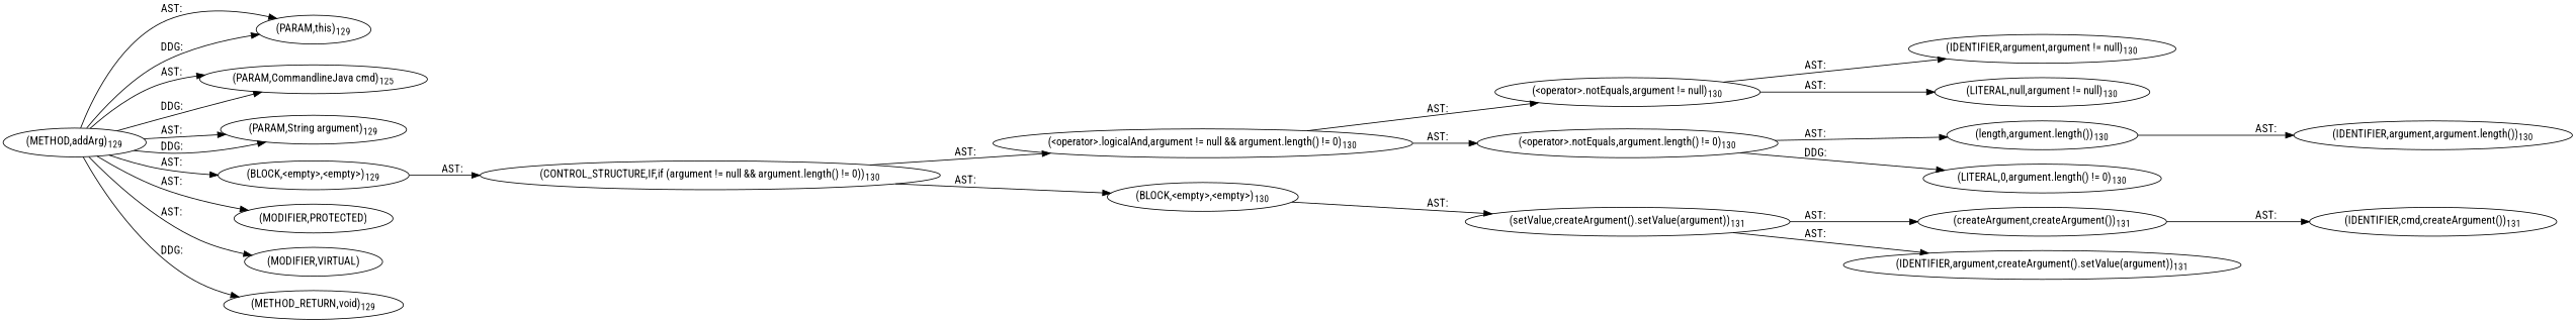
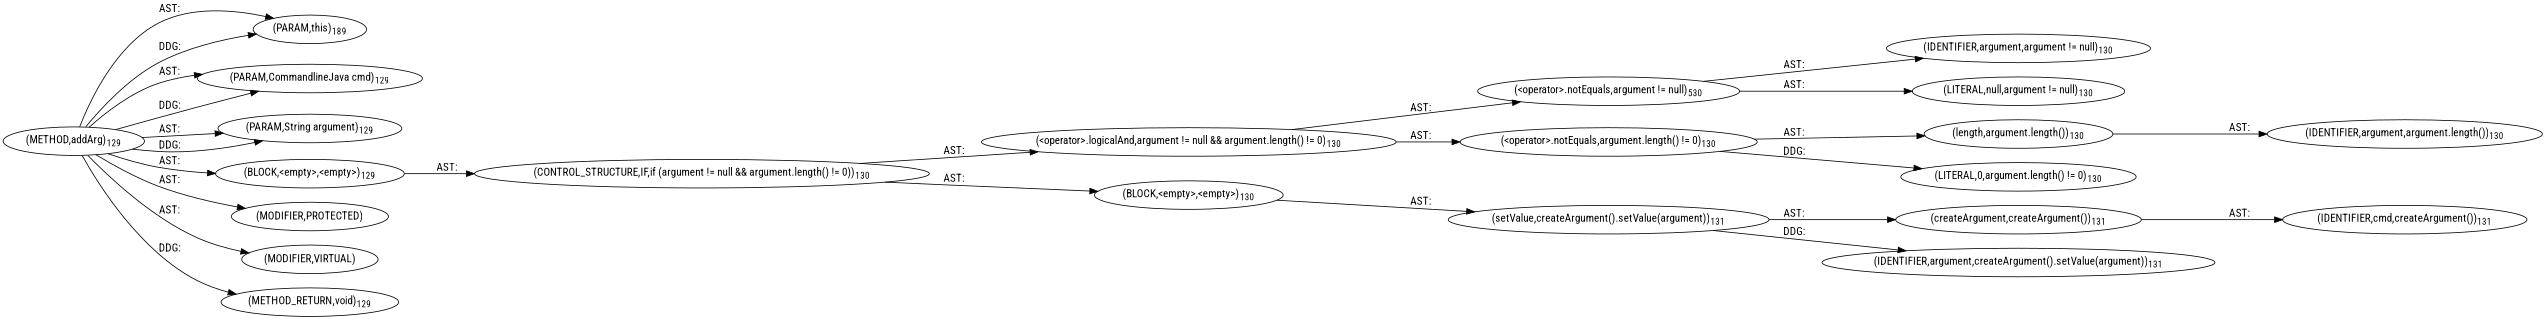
  digraph {
    fontname="Roboto Condensed"
    rankdir=LR
    node [fontname="Roboto Condensed"]
    edge [fontname="Roboto Condensed"]
    n1 [label=<(METHOD,addArg)<SUB>129</SUB>>]
-   n2 [label=<(PARAM,this)<SUB>129</SUB>>]
-   n3 [label=<(PARAM,CommandlineJava cmd)<SUB>125</SUB>>]
+   n2 [label=<(PARAM,this)<SUB>189</SUB>>]
+   n3 [label=<(PARAM,CommandlineJava cmd)<SUB>129</SUB>>]
    n4 [label=<(PARAM,String argument)<SUB>129</SUB>>]
    n5 [label=<(BLOCK,&lt;empty&gt;,&lt;empty&gt;)<SUB>129</SUB>>]
    n6 [label=<(MODIFIER,PROTECTED)>]
    n7 [label=<(MODIFIER,VIRTUAL)>]
    n8 [label=<(METHOD_RETURN,void)<SUB>129</SUB>>]
    n9 [label=<(CONTROL_STRUCTURE,IF,if (argument != null &amp;&amp; argument.length() != 0))<SUB>130</SUB>>]
    n10 [label=<(&lt;operator&gt;.logicalAnd,argument != null &amp;&amp; argument.length() != 0)<SUB>130</SUB>>]
    n11 [label=<(BLOCK,&lt;empty&gt;,&lt;empty&gt;)<SUB>130</SUB>>]
-   n12 [label=<(&lt;operator&gt;.notEquals,argument != null)<SUB>130</SUB>>]
+   n12 [label=<(&lt;operator&gt;.notEquals,argument != null)<SUB>530</SUB>>]
    n13 [label=<(&lt;operator&gt;.notEquals,argument.length() != 0)<SUB>130</SUB>>]
    n14 [label=<(setValue,createArgument().setValue(argument))<SUB>131</SUB>>]
    n15 [label=<(IDENTIFIER,argument,argument != null)<SUB>130</SUB>>]
    n16 [label=<(LITERAL,null,argument != null)<SUB>130</SUB>>]
    n17 [label=<(length,argument.length())<SUB>130</SUB>>]
    n18 [label=<(LITERAL,0,argument.length() != 0)<SUB>130</SUB>>]
    n19 [label=<(IDENTIFIER,argument,argument.length())<SUB>130</SUB>>]
    n20 [label=<(createArgument,createArgument())<SUB>131</SUB>>]
    n21 [label=<(IDENTIFIER,argument,createArgument().setValue(argument))<SUB>131</SUB>>]
    n22 [label=<(IDENTIFIER,cmd,createArgument())<SUB>131</SUB>>]
    n1 -> n2 [label="AST: "]
    n1 -> n2 [label="DDG: "]
    n1 -> n3 [label="AST: "]
    n1 -> n3 [label="DDG: "]
    n1 -> n4 [label="AST: "]
    n1 -> n4 [label="DDG: "]
    n1 -> n5 [label="AST: "]
    n1 -> n6 [label="AST: "]
    n1 -> n7 [label="AST: "]
    n1 -> n8 [label="DDG: "]
    n5 -> n9 [label="AST: "]
    n9 -> n10 [label="AST: "]
    n9 -> n11 [label="AST: "]
    n10 -> n12 [label="AST: "]
    n10 -> n13 [label="AST: "]
    n11 -> n14 [label="AST: "]
    n12 -> n15 [label="AST: "]
    n12 -> n16 [label="AST: "]
    n13 -> n17 [label="AST: "]
    n13 -> n18 [label="DDG: "]
    n14 -> n20 [label="AST: "]
-   n14 -> n21 [label="AST: "]
+   n14 -> n21 [label="DDG: "]
    n17 -> n19 [label="AST: "]
    n20 -> n22 [label="AST: "]
  }
